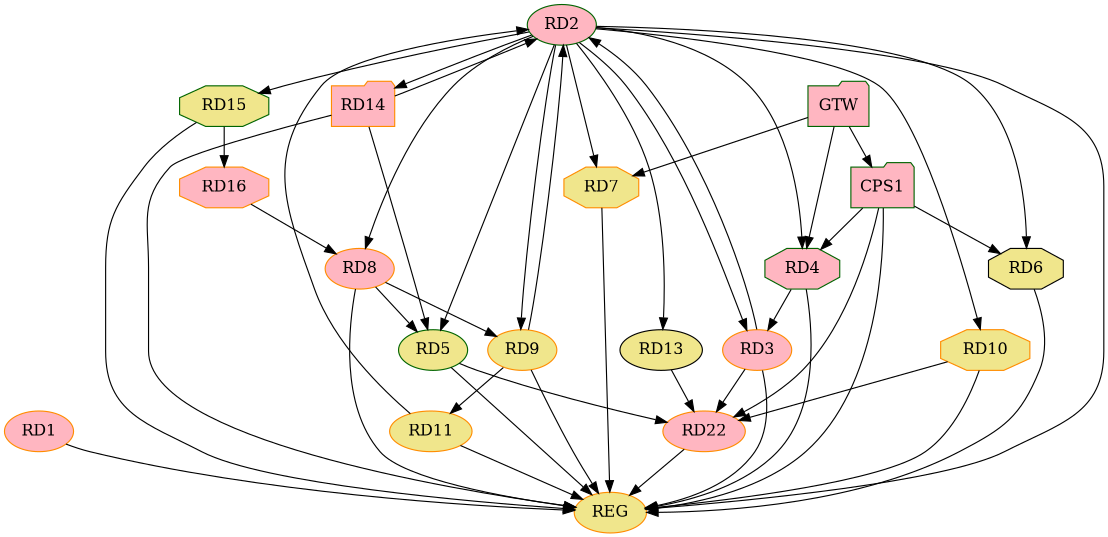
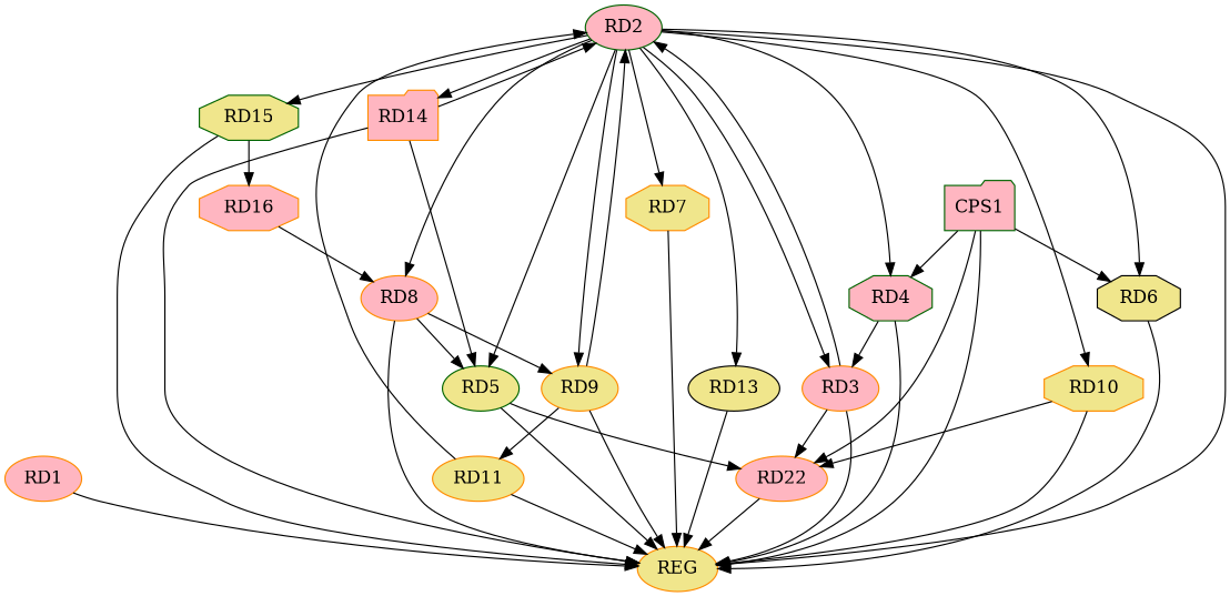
  strict digraph {
    node [color=darkorange fillcolor=lightpink shape=ellipse style=filled]
    n1 [label=RD1]
    n2 [fillcolor=khaki label=REG]
    n3 [color=darkgreen label=RD2]
    n4 [label=RD3]
    n5 [color=darkgreen label=RD4 shape=octagon]
    n6 [color=darkgreen fillcolor=khaki label=RD5]
    n7 [color=black fillcolor=khaki label=RD6 shape=octagon]
    n8 [fillcolor=khaki label=RD7 shape=octagon]
    n9 [label=RD8]
    n10 [fillcolor=khaki label=RD9]
    n11 [fillcolor=khaki label=RD10 shape=octagon]
    n12 [color=black fillcolor=khaki label=RD13]
    n13 [label=RD14 shape=folder]
    n14 [color=darkgreen fillcolor=khaki label=RD15 shape=octagon]
    n15 [label=RD22]
    n16 [fillcolor=khaki label=RD11]
    n17 [label=RD16 shape=octagon]
    n18 [color=darkgreen label=CPS1 shape=folder]
-   n19 [color=darkgreen label=GTW shape=folder]
    n1 -> n2
    n3 -> n2
    n3 -> n4
    n3 -> n5
    n3 -> n6
    n3 -> n7
    n3 -> n8
    n3 -> n9
    n3 -> n10
    n3 -> n11
    n3 -> n12
    n3 -> n13
    n3 -> n14
    n4 -> n2
    n4 -> n3
    n4 -> n15
    n5 -> n2
    n5 -> n4
    n6 -> n2
    n6 -> n15
    n7 -> n2
    n8 -> n2
    n9 -> n2
    n9 -> n6
    n9 -> n10
    n10 -> n2
    n10 -> n3
    n10 -> n16
    n11 -> n2
    n11 -> n15
-   n12 -> n15
+   n12 -> n2
    n13 -> n2
    n13 -> n3
    n13 -> n6
    n14 -> n2
    n14 -> n17
    n15 -> n2
    n16 -> n2
    n16 -> n3
    n17 -> n9
    n18 -> n2
    n18 -> n5
    n18 -> n7
    n18 -> n15
-   n19 -> n5
-   n19 -> n8
-   n19 -> n18
  }
